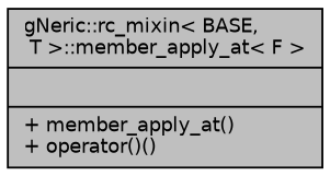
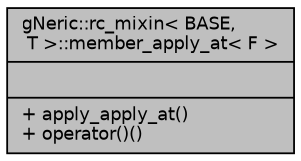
  digraph {
-   n1 [color=black fillcolor=grey75 fontcolor=black fontname=Helvetica fontsize=10 height=0.2 label="{gNeric::rc_mixin\< BASE,\l T \>::member_apply_at\< F \>\n||+ member_apply_at()\l+ operator()()\l}" shape=record style=filled width=0.4]
+   n1 [color=black fillcolor=grey75 fontcolor=black fontname=Helvetica fontsize=10 height=0.2 label="{gNeric::rc_mixin\< BASE,\l T \>::member_apply_at\< F \>\n||+ apply_apply_at()\l+ operator()()\l}" shape=record style=filled width=0.4]
  }
